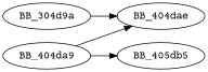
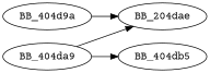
  digraph {
    fontname="Courier Prime"
    rankdir=LR
    node [fontname="Courier Prime"]
    edge [fontname="Courier Prime"]
-   BB_404d9a [label=BB_304d9a]
-   BB_404dae
+   BB_404d9a
+   BB_404dae [label=BB_204dae]
    BB_404da9
-   BB_404db5 [label=BB_405db5]
+   BB_404db5
    BB_404d9a -> BB_404dae
    BB_404da9 -> BB_404dae
    BB_404da9 -> BB_404db5
  }
